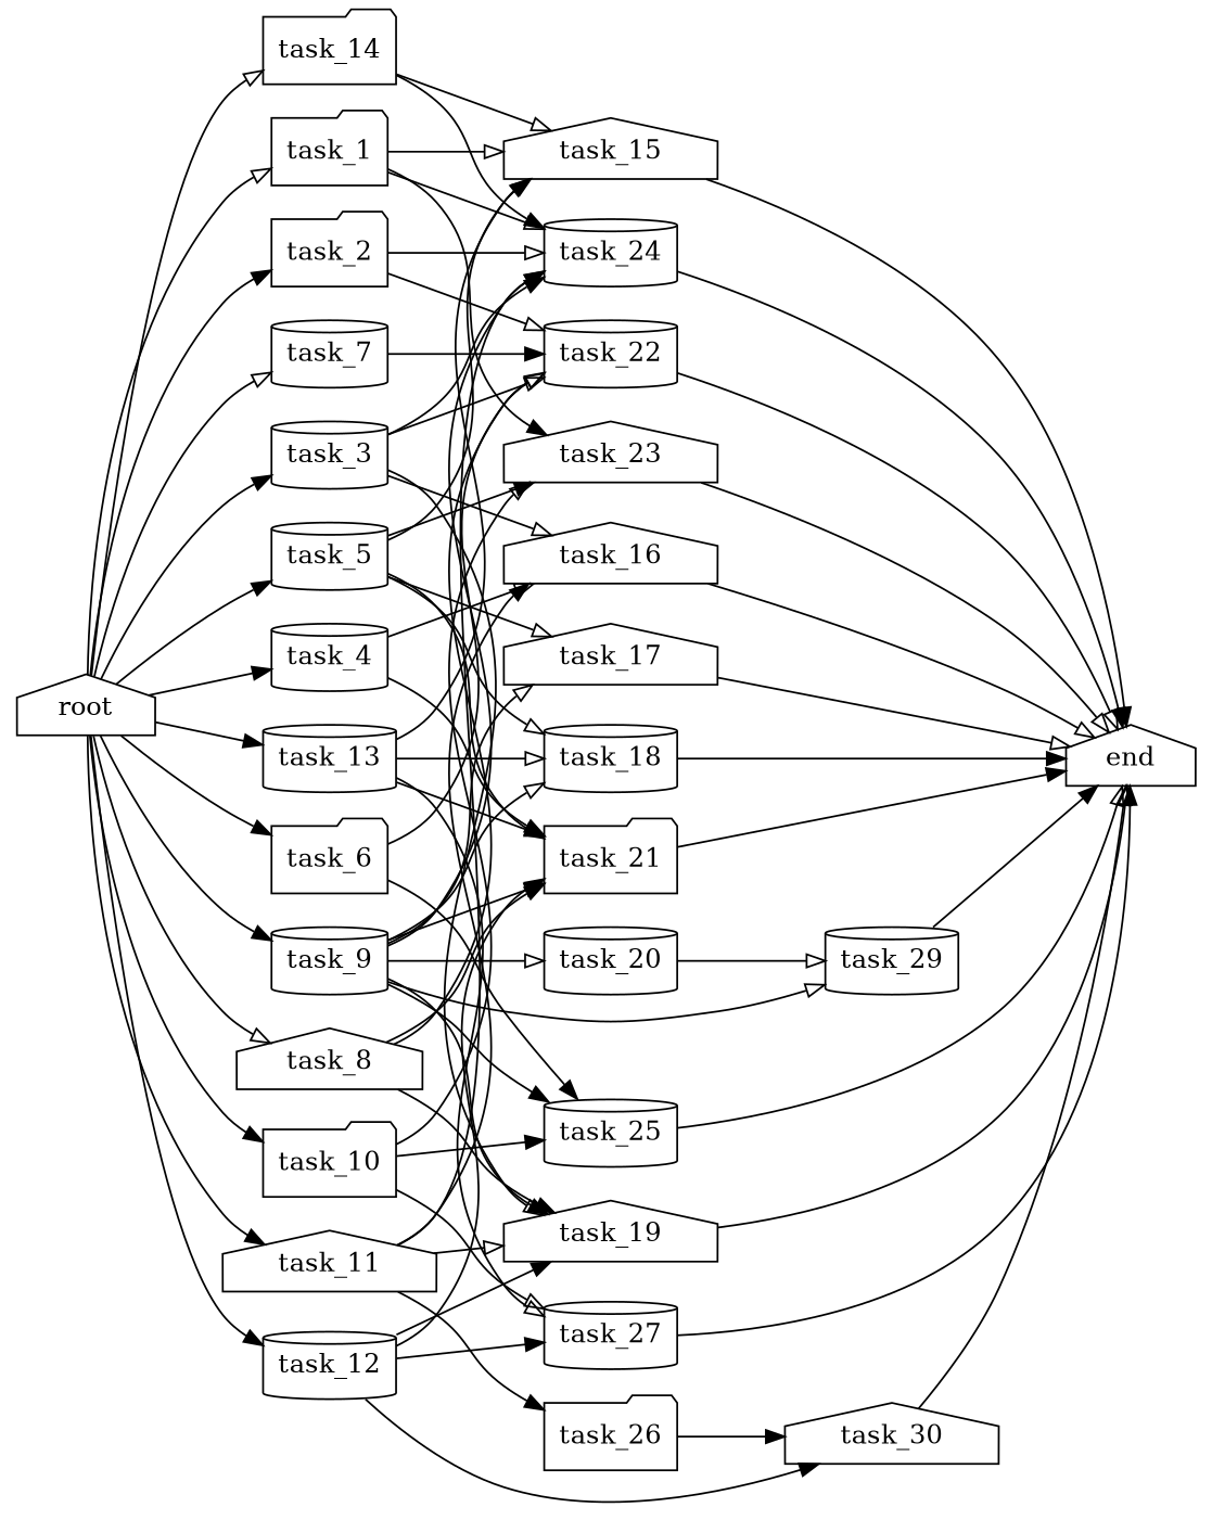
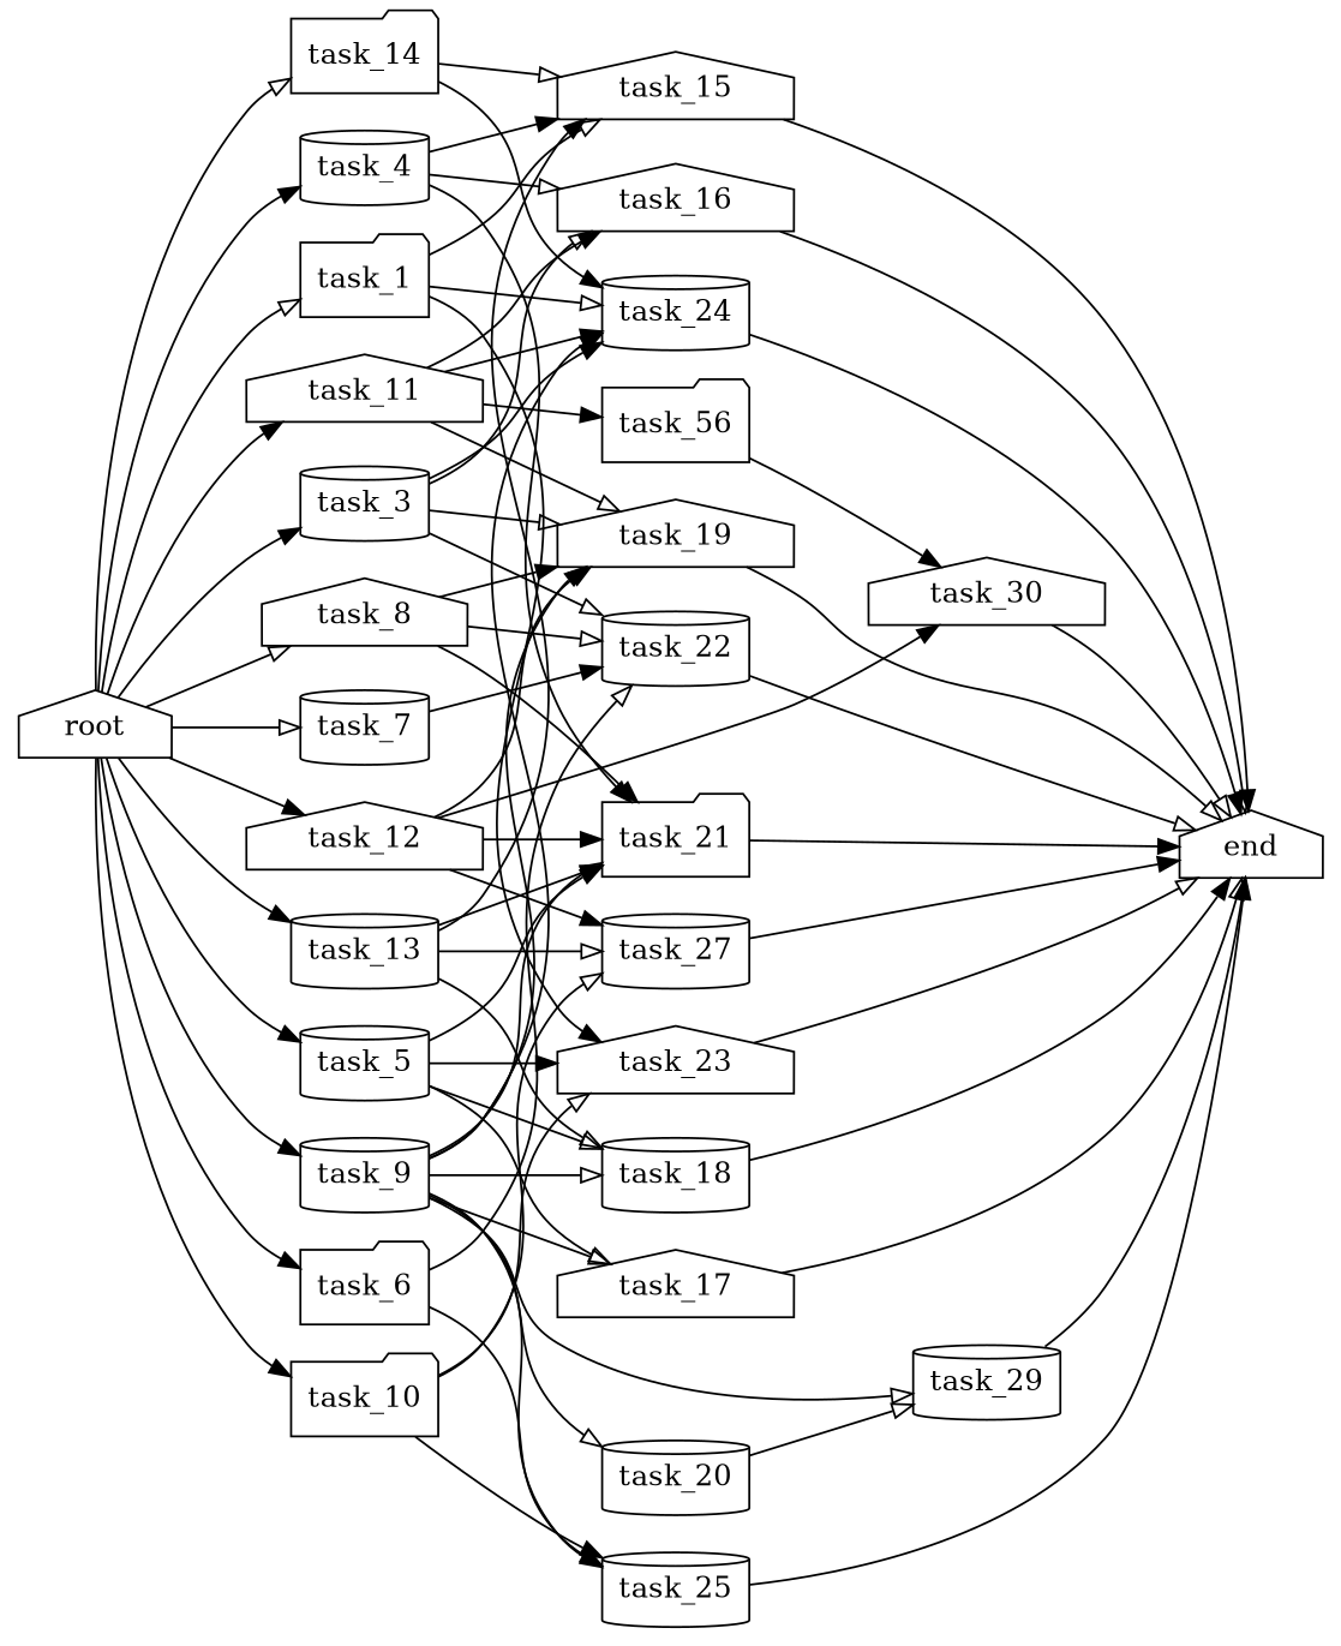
  digraph {
    fontname="DejaVu Serif"
    rankdir=LR
    node [fontname="DejaVu Serif" shape=cylinder]
    edge [arrowhead=normal fontname="DejaVu Serif"]
    root [shape=house]
    task_1 [shape=folder]
-   task_2 [shape=folder]
    task_3
    task_4
    task_5
    task_6 [shape=folder]
    task_7
    task_8 [shape=house]
    task_9
    task_10 [shape=folder]
    task_11 [shape=house]
-   task_12
+   task_12 [shape=house]
    task_13
    task_14 [shape=folder]
    task_15 [shape=house]
    task_23 [shape=house]
    task_24
    task_22
    task_16 [shape=house]
    task_19 [shape=house]
    task_21 [shape=folder]
    task_17 [shape=house]
    task_18
    task_25
    task_20
    task_29
    task_27
-   task_26 [shape=folder]
+   task_26 [shape=folder label=task_56]
    task_30 [shape=house]
    end [shape=house]
    root -> task_1 [arrowhead=onormal]
-   root -> task_2
    root -> task_3
    root -> task_4
    root -> task_5
    root -> task_6
    root -> task_7 [arrowhead=onormal]
    root -> task_8 [arrowhead=onormal]
    root -> task_9
    root -> task_10
    root -> task_11
    root -> task_12
    root -> task_13
    root -> task_14 [arrowhead=onormal]
    task_1 -> task_15 [arrowhead=onormal]
    task_1 -> task_23
    task_1 -> task_24 [arrowhead=onormal]
-   task_2 -> task_24 [arrowhead=onormal]
-   task_2 -> task_22 [arrowhead=onormal]
    task_3 -> task_24
    task_3 -> task_22 [arrowhead=onormal]
    task_3 -> task_16 [arrowhead=onormal]
    task_3 -> task_19 [arrowhead=onormal]
    task_4 -> task_16 [arrowhead=onormal]
    task_4 -> task_21
-   task_5 -> task_15
+   task_4 -> task_15
    task_5 -> task_23
    task_5 -> task_21
    task_5 -> task_17 [arrowhead=onormal]
    task_5 -> task_18 [arrowhead=onormal]
    task_6 -> task_22 [arrowhead=onormal]
    task_6 -> task_25
    task_7 -> task_22
    task_8 -> task_22 [arrowhead=onormal]
    task_8 -> task_19
    task_8 -> task_21
    task_9 -> task_24
    task_9 -> task_19
    task_9 -> task_21 [arrowhead=onormal]
    task_9 -> task_17 [arrowhead=onormal]
    task_9 -> task_18 [arrowhead=onormal]
    task_9 -> task_25
    task_9 -> task_20 [arrowhead=onormal]
    task_9 -> task_29 [arrowhead=onormal]
    task_10 -> task_23 [arrowhead=onormal]
    task_10 -> task_25
    task_10 -> task_27 [arrowhead=onormal]
    task_11 -> task_24
    task_11 -> task_16
    task_11 -> task_19 [arrowhead=onormal]
    task_11 -> task_26
    task_12 -> task_19
    task_12 -> task_21
    task_12 -> task_27
    task_12 -> task_30
    task_13 -> task_15
    task_13 -> task_21
    task_13 -> task_18 [arrowhead=onormal]
    task_13 -> task_27 [arrowhead=onormal]
    task_14 -> task_15 [arrowhead=onormal]
    task_14 -> task_24
    task_15 -> end
    task_23 -> end [arrowhead=onormal]
    task_24 -> end
    task_22 -> end [arrowhead=onormal]
    task_16 -> end [arrowhead=onormal]
    task_19 -> end [arrowhead=onormal]
    task_21 -> end
    task_17 -> end [arrowhead=onormal]
    task_18 -> end
    task_25 -> end [arrowhead=onormal]
    task_20 -> task_29 [arrowhead=onormal]
    task_29 -> end
    task_27 -> end
    task_26 -> task_30
    task_30 -> end [arrowhead=onormal]
  }
